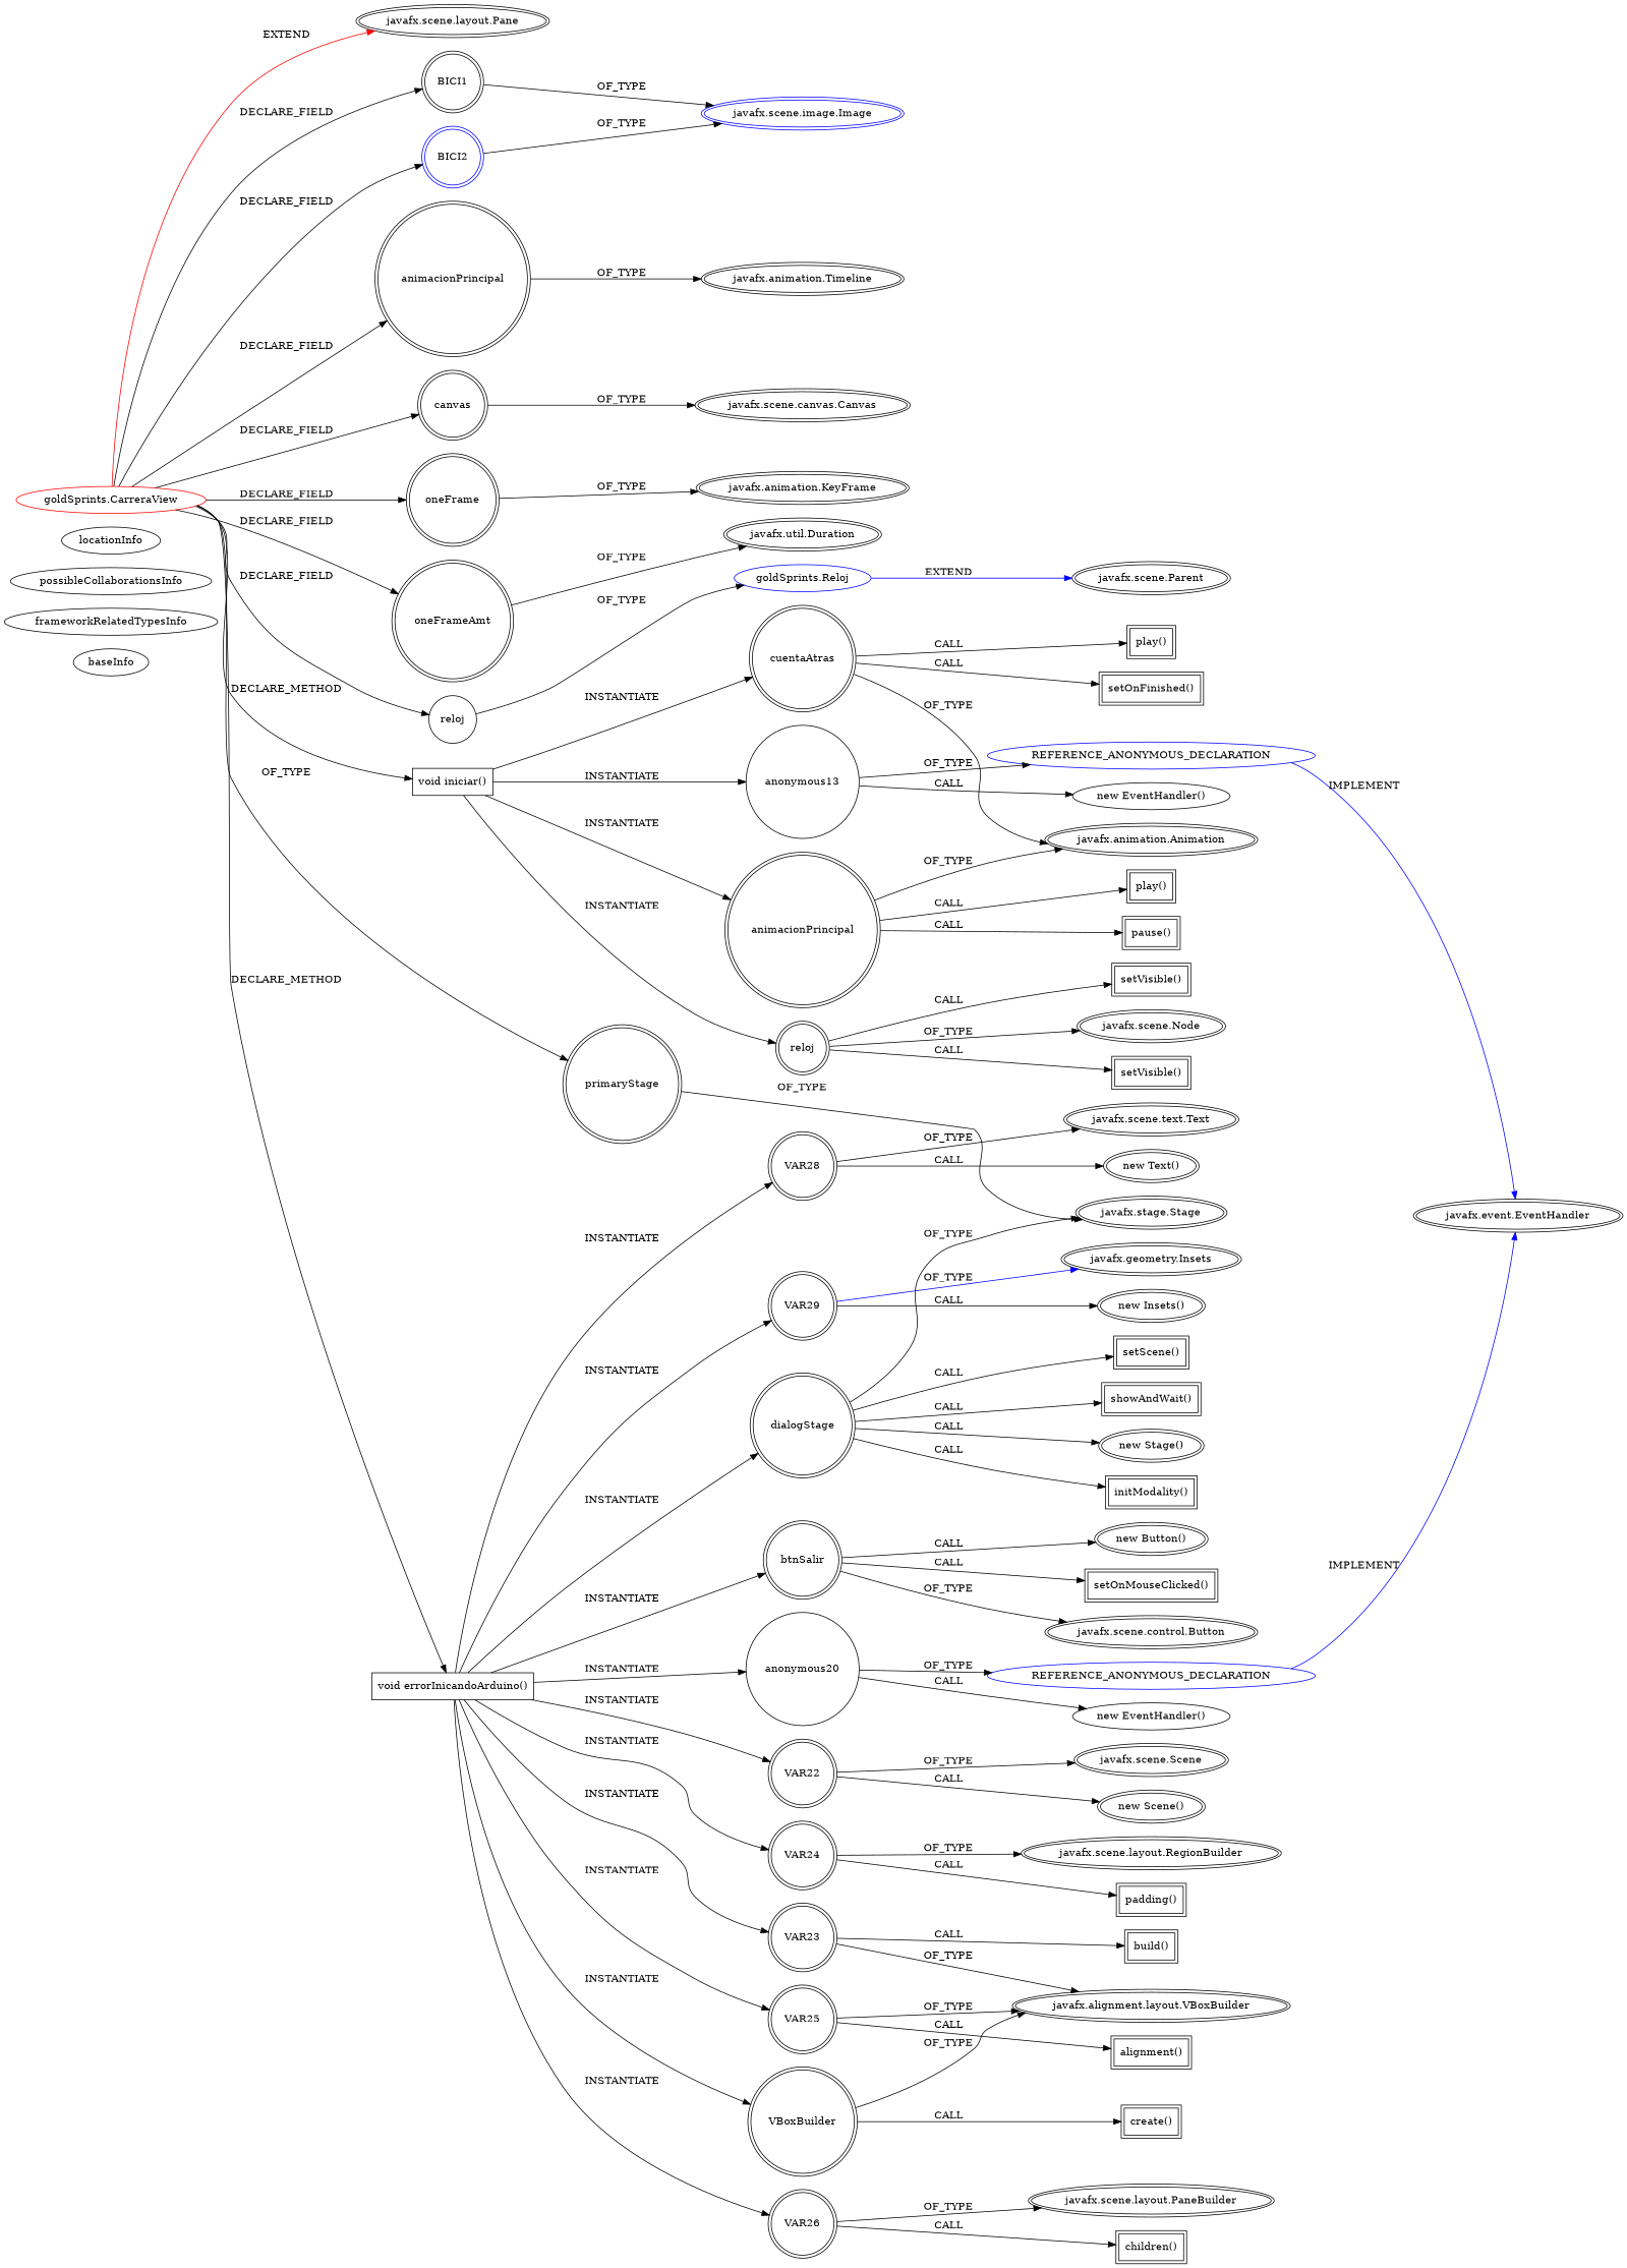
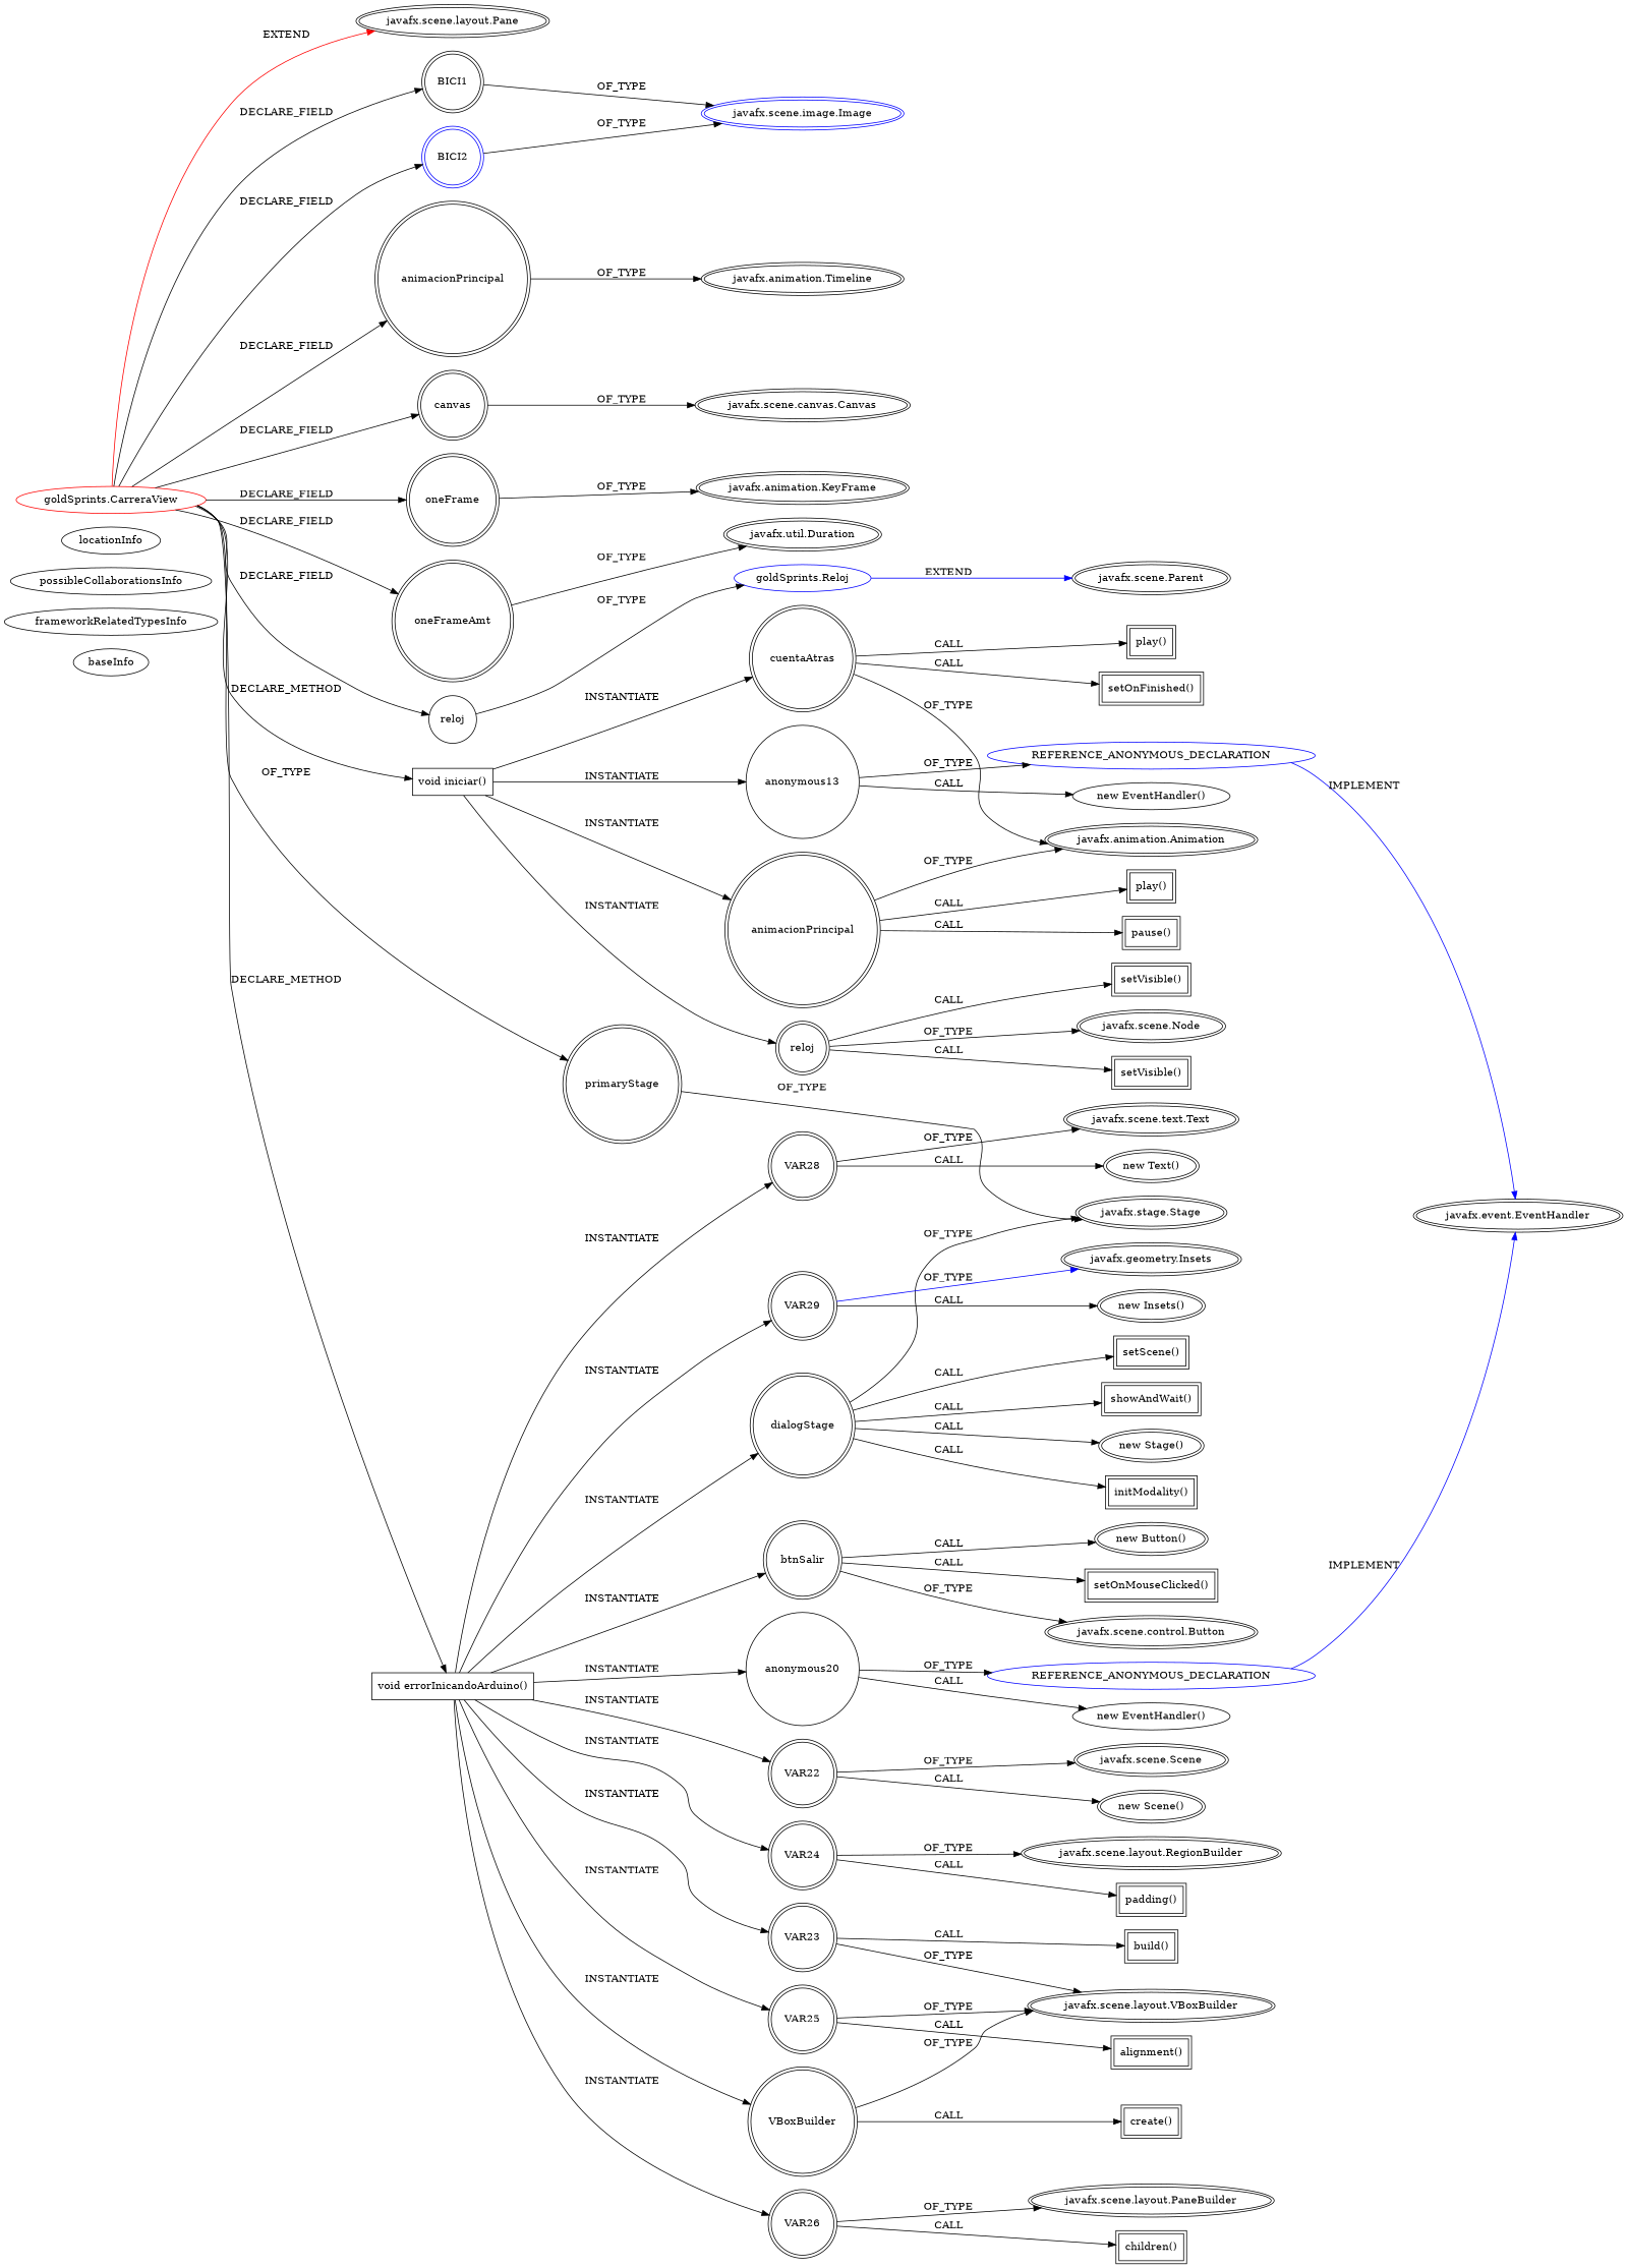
  digraph {
    rankdir=LR
    node [isFrameworkType=true vertexType=FRAMEWORK_CLASS_TYPE peripheries=2]
    baseInfo [category=extension_graph graphId=1719 isAnonymous=false possibleRelation=true isFrameworkType="" vertexType="" peripheries=""]
    frameworkRelatedTypesInfo [0="javafx.scene.layout.Pane" isFrameworkType="" vertexType="" peripheries=""]
    possibleCollaborationsInfo [0="1719~CLIENT_METHOD_DECLARATION-INSTANTIATION-~javafx.scene.layout.Pane ~javafx.event.EventHandler ~false~true" 1="1719~FIELD_DECLARATION-~javafx.scene.layout.Pane ~javafx.scene.Parent ~false~false" isFrameworkType="" vertexType="" peripheries=""]
    locationInfo [contextSignature=CarreraView filePath="/aferrandoa-valenciasprints/valenciasprints-master/src/goldSprints/CarreraView.java" graphId=1719 projectName="aferrandoa-valenciasprints" isFrameworkType="" vertexType="" peripheries=""]
    n5 [color=red isFrameworkType=false label="goldSprints.CarreraView" vertexType=ROOT_CLIENT_CLASS_DECLARATION peripheries=""]
    n6 [label="javafx.scene.layout.Pane"]
    n7 [label=BICI1 shape=circle vertexType=FIELD_DECLARATION]
    n8 [color=blue label=BICI2 shape=circle vertexType=FIELD_DECLARATION]
    n9 [label=animacionPrincipal shape=circle vertexType=FIELD_DECLARATION]
    n10 [label=canvas shape=circle vertexType=FIELD_DECLARATION]
    n11 [label=oneFrame shape=circle vertexType=FIELD_DECLARATION]
    n12 [label=oneFrameAmt shape=circle vertexType=FIELD_DECLARATION]
    n13 [label=primaryStage shape=circle vertexType=FIELD_DECLARATION]
    n14 [isFrameworkType=false label=reloj shape=circle vertexType=FIELD_DECLARATION peripheries=""]
    n15 [isFrameworkType=false label="void iniciar()" shape=box vertexType=CLIENT_METHOD_DECLARATION peripheries=""]
    n16 [isFrameworkType=false label="void errorInicandoArduino()" shape=box vertexType=CLIENT_METHOD_DECLARATION peripheries=""]
    n17 [color=blue label="javafx.scene.image.Image"]
    n18 [label="javafx.animation.Timeline"]
    n19 [label="javafx.scene.canvas.Canvas"]
    n20 [label="javafx.animation.KeyFrame"]
    n21 [label="javafx.util.Duration"]
    n22 [label="javafx.stage.Stage"]
    n23 [color=blue isFrameworkType=false label="goldSprints.Reloj" vertexType=REFERENCE_CLIENT_CLASS_DECLARATION peripheries=""]
    n24 [label=animacionPrincipal shape=circle vertexType=VARIABLE_EXPRESION]
    n25 [label=reloj shape=circle vertexType=VARIABLE_EXPRESION]
    n26 [label=cuentaAtras shape=circle vertexType=VARIABLE_EXPRESION]
    n27 [isFrameworkType=false label=anonymous13 shape=circle vertexType=VARIABLE_EXPRESION peripheries=""]
    n28 [label=dialogStage shape=circle vertexType=VARIABLE_EXPRESION]
    n29 [label=btnSalir shape=circle vertexType=VARIABLE_EXPRESION]
    n30 [isFrameworkType=false label=anonymous20 shape=circle vertexType=VARIABLE_EXPRESION peripheries=""]
    n31 [label=VAR22 shape=circle vertexType=VARIABLE_EXPRESION]
    n32 [label=VAR23 shape=circle vertexType=VARIABLE_EXPRESION]
    n33 [label=VAR24 shape=circle vertexType=VARIABLE_EXPRESION]
    n34 [label=VAR25 shape=circle vertexType=VARIABLE_EXPRESION]
    n35 [label=VAR26 shape=circle vertexType=VARIABLE_EXPRESION]
    n36 [label=VBoxBuilder shape=circle vertexType=VARIABLE_EXPRESION]
    n37 [label=VAR28 shape=circle vertexType=VARIABLE_EXPRESION]
    n38 [label=VAR29 shape=circle vertexType=VARIABLE_EXPRESION]
    n39 [label="javafx.scene.Parent"]
    n40 [label="javafx.animation.Animation"]
    n41 [label="pause()" shape=box vertexType=INSIDE_CALL]
    n42 [label="play()" shape=box vertexType=INSIDE_CALL]
    n43 [label="javafx.scene.Node"]
    n44 [label="setVisible()" shape=box vertexType=INSIDE_CALL]
    n45 [label="setVisible()" shape=box vertexType=INSIDE_CALL]
    n46 [label="play()" shape=box vertexType=INSIDE_CALL]
    n47 [label="setOnFinished()" shape=box vertexType=INSIDE_CALL]
    n48 [color=blue isFrameworkType=false label=REFERENCE_ANONYMOUS_DECLARATION vertexType=REFERENCE_ANONYMOUS_DECLARATION peripheries=""]
    n49 [isFrameworkType=false label="new EventHandler()" vertexType=CONSTRUCTOR_CALL peripheries=""]
    n50 [label="javafx.event.EventHandler" vertexType=FRAMEWORK_INTERFACE_TYPE]
    n51 [label="new Stage()" vertexType=CONSTRUCTOR_CALL]
    n52 [label="initModality()" shape=box vertexType=INSIDE_CALL]
    n53 [label="setScene()" shape=box vertexType=INSIDE_CALL]
    n54 [label="showAndWait()" shape=box vertexType=INSIDE_CALL]
    n55 [label="javafx.scene.control.Button"]
    n56 [label="new Button()" vertexType=CONSTRUCTOR_CALL]
    n57 [label="setOnMouseClicked()" shape=box vertexType=INSIDE_CALL]
    n58 [color=blue isFrameworkType=false label=REFERENCE_ANONYMOUS_DECLARATION vertexType=REFERENCE_ANONYMOUS_DECLARATION peripheries=""]
    n59 [isFrameworkType=false label="new EventHandler()" vertexType=CONSTRUCTOR_CALL peripheries=""]
    n60 [label="javafx.scene.Scene"]
    n61 [label="new Scene()" vertexType=CONSTRUCTOR_CALL]
-   n62 [label="javafx.alignment.layout.VBoxBuilder"]
+   n62 [label="javafx.scene.layout.VBoxBuilder"]
    n63 [label="build()" shape=box vertexType=INSIDE_CALL]
    n64 [label="javafx.scene.layout.RegionBuilder"]
    n65 [label="padding()" shape=box vertexType=INSIDE_CALL]
    n66 [label="alignment()" shape=box vertexType=INSIDE_CALL]
    n67 [label="javafx.scene.layout.PaneBuilder"]
    n68 [label="children()" shape=box vertexType=INSIDE_CALL]
    n69 [label="create()" shape=box vertexType=INSIDE_CALL]
    n70 [label="javafx.scene.text.Text"]
    n71 [label="new Text()" vertexType=CONSTRUCTOR_CALL]
    n72 [label="javafx.geometry.Insets"]
    n73 [label="new Insets()" vertexType=CONSTRUCTOR_CALL]
    n5 -> n6 [color=red label=EXTEND]
    n5 -> n7 [label=DECLARE_FIELD]
    n5 -> n8 [label=DECLARE_FIELD]
    n5 -> n9 [label=DECLARE_FIELD]
    n5 -> n10 [label=DECLARE_FIELD]
    n5 -> n11 [label=DECLARE_FIELD]
    n5 -> n12 [label=DECLARE_FIELD]
    n5 -> n13 [label=OF_TYPE]
    n5 -> n14 [label=DECLARE_FIELD]
    n5 -> n15 [label=DECLARE_METHOD]
    n5 -> n16 [label=DECLARE_METHOD]
    n7 -> n17 [label=OF_TYPE]
    n8 -> n17 [label=OF_TYPE]
    n9 -> n18 [label=OF_TYPE]
    n10 -> n19 [label=OF_TYPE]
    n11 -> n20 [label=OF_TYPE]
    n12 -> n21 [label=OF_TYPE]
    n13 -> n22 [label=OF_TYPE]
    n14 -> n23 [label=OF_TYPE]
    n15 -> n24 [label=INSTANTIATE]
    n15 -> n25 [label=INSTANTIATE]
    n15 -> n26 [label=INSTANTIATE]
    n15 -> n27 [label=INSTANTIATE]
    n16 -> n28 [label=INSTANTIATE]
    n16 -> n29 [label=INSTANTIATE]
    n16 -> n30 [label=INSTANTIATE]
    n16 -> n31 [label=INSTANTIATE]
    n16 -> n32 [label=INSTANTIATE]
    n16 -> n33 [label=INSTANTIATE]
    n16 -> n34 [label=INSTANTIATE]
    n16 -> n35 [label=INSTANTIATE]
    n16 -> n36 [label=INSTANTIATE]
    n16 -> n37 [label=INSTANTIATE]
    n16 -> n38 [label=INSTANTIATE]
    n23 -> n39 [color=blue label=EXTEND]
    n24 -> n40 [label=OF_TYPE]
    n24 -> n41 [label=CALL]
    n24 -> n42 [label=CALL]
    n25 -> n43 [label=OF_TYPE]
    n25 -> n44 [label=CALL]
    n25 -> n45 [label=CALL]
    n26 -> n40 [label=OF_TYPE]
    n26 -> n46 [label=CALL]
    n26 -> n47 [label=CALL]
    n27 -> n48 [label=OF_TYPE]
    n27 -> n49 [label=CALL]
    n28 -> n22 [label=OF_TYPE]
    n28 -> n51 [label=CALL]
    n28 -> n52 [label=CALL]
    n28 -> n53 [label=CALL]
    n28 -> n54 [label=CALL]
    n29 -> n55 [label=OF_TYPE]
    n29 -> n56 [label=CALL]
    n29 -> n57 [label=CALL]
    n30 -> n58 [label=OF_TYPE]
    n30 -> n59 [label=CALL]
    n31 -> n60 [label=OF_TYPE]
    n31 -> n61 [label=CALL]
    n32 -> n62 [label=OF_TYPE]
    n32 -> n63 [label=CALL]
    n33 -> n64 [label=OF_TYPE]
    n33 -> n65 [label=CALL]
    n34 -> n62 [label=OF_TYPE]
    n34 -> n66 [label=CALL]
    n35 -> n67 [label=OF_TYPE]
    n35 -> n68 [label=CALL]
    n36 -> n62 [label=OF_TYPE]
    n36 -> n69 [label=CALL]
    n37 -> n70 [label=OF_TYPE]
    n37 -> n71 [label=CALL]
    n38 -> n72 [color=blue label=OF_TYPE]
    n38 -> n73 [label=CALL]
    n48 -> n50 [color=blue label=IMPLEMENT]
    n58 -> n50 [color=blue label=IMPLEMENT]
  }
